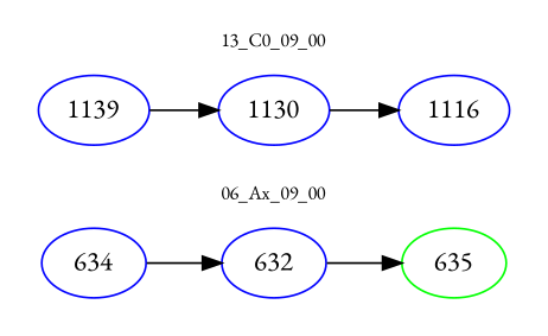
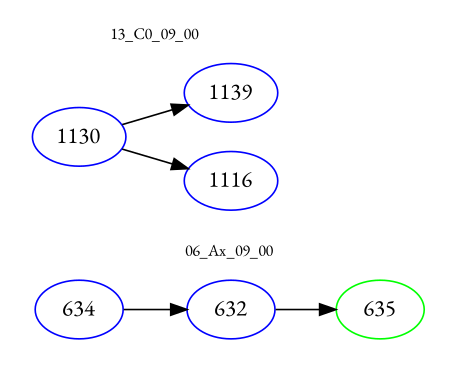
  digraph {
    fontname="EB Garamond"
    rankdir=LR
    node [color=blue fontname="EB Garamond"]
    edge [color=black fontname="EB Garamond"]
    n1 [label=632]
    n2 [label=634]
    n3 [color=green label=635]
    n4 [label=1130]
    n5 [label=1116]
    n6 [label=1139]
    subgraph cluster_1 {
      color=white
      fontsize=10
      label="06_Ax_09_00"
      n1
      n2
      n3
    }
    subgraph cluster_2 {
      color=white
      fontsize=10
      label="13_C0_09_00"
      n4
      n5
      n6
    }
    n1 -> n3
    n2 -> n1
    n4 -> n5
-   n6 -> n4
+   n4 -> n6
  }
